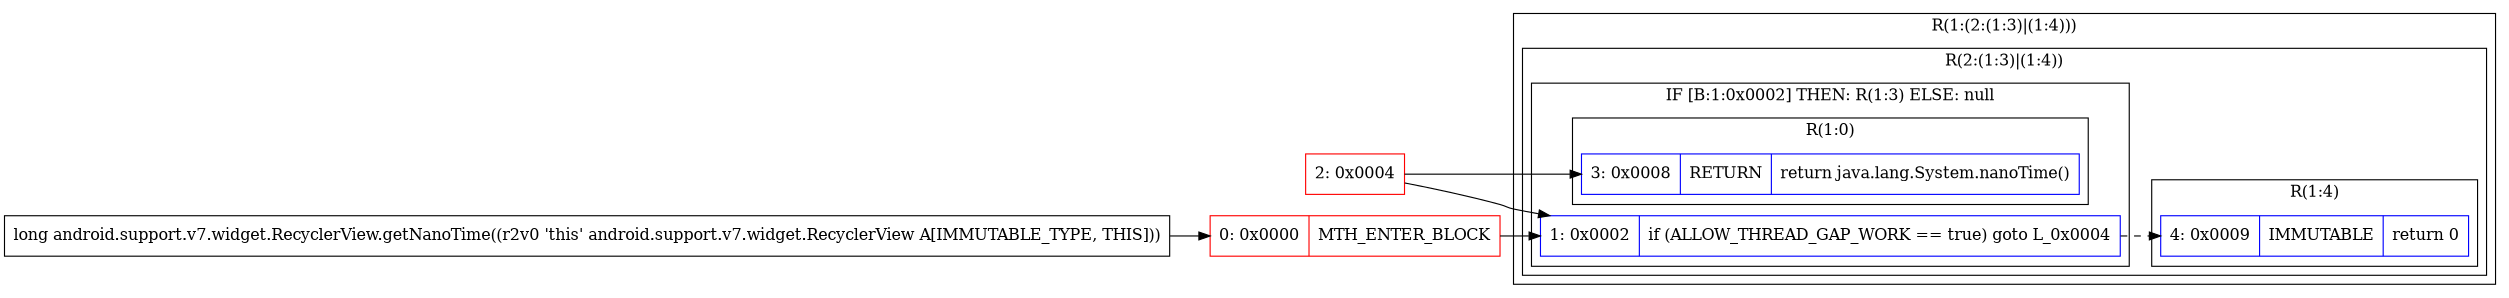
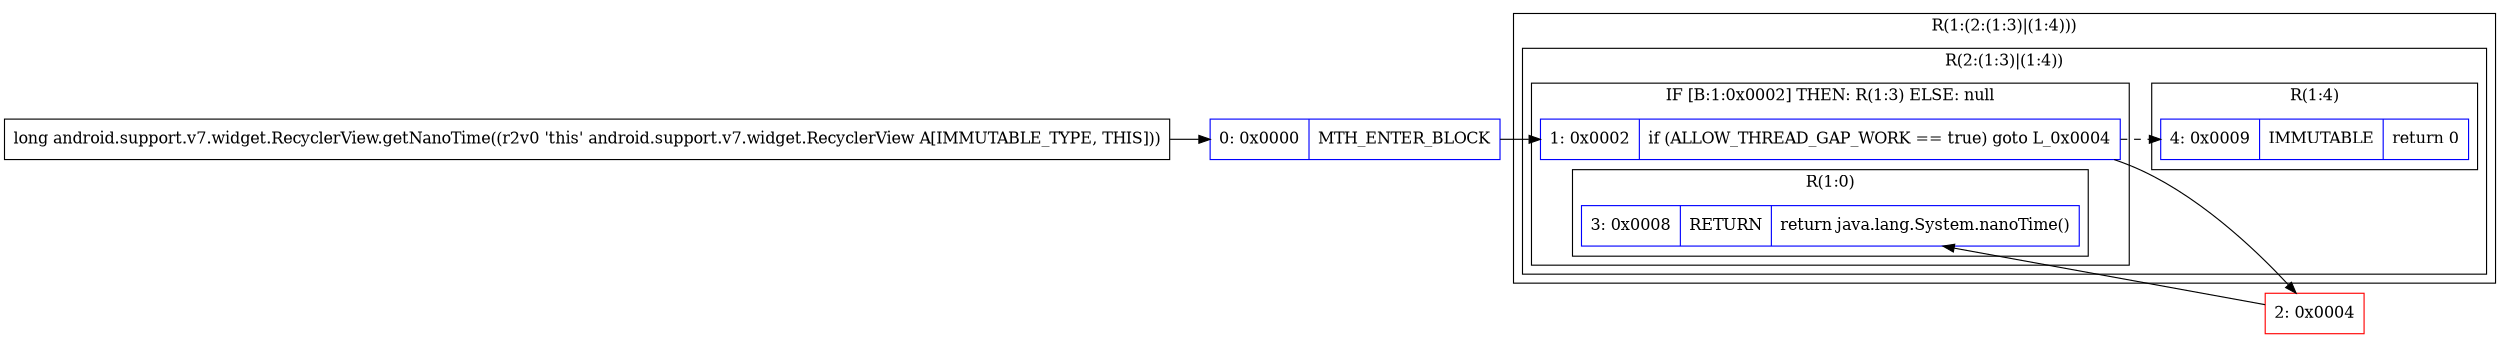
  digraph {
    rankdir=LR
    node [color=blue shape=record]
    n1 [label="{3\:\ 0x0008|RETURN\l|return java.lang.System.nanoTime()\l}"]
    n2 [label="{1\:\ 0x0002|if (ALLOW_THREAD_GAP_WORK == true) goto L_0x0004\l}"]
    n3 [label="{4\:\ 0x0009|IMMUTABLE\l|return 0\l}"]
    n4 [color=red label="{2\:\ 0x0004}"]
-   n5 [color=red label="{0\:\ 0x0000|MTH_ENTER_BLOCK\l}"]
+   n5 [label="{0\:\ 0x0000|MTH_ENTER_BLOCK\l}"]
    n6 [label="{long android.support.v7.widget.RecyclerView.getNanoTime((r2v0 'this' android.support.v7.widget.RecyclerView A[IMMUTABLE_TYPE, THIS])) }" color=""]
    subgraph cluster_1 {
      label="R(1:(2:(1:3)|(1:4)))"
      subgraph cluster_2 {
        label="R(2:(1:3)|(1:4))"
        subgraph cluster_3 {
          label="IF [B:1:0x0002] THEN: R(1:3) ELSE: null"
          n2
          subgraph cluster_4 {
            label="R(1:0)"
            n1
          }
        }
        subgraph cluster_5 {
          label="R(1:4)"
          n3
        }
      }
    }
    n2 -> n3 [style=dashed]
-   n4 -> n2
+   n2 -> n4
    n4 -> n1
    n5 -> n2
    n6 -> n5
  }
